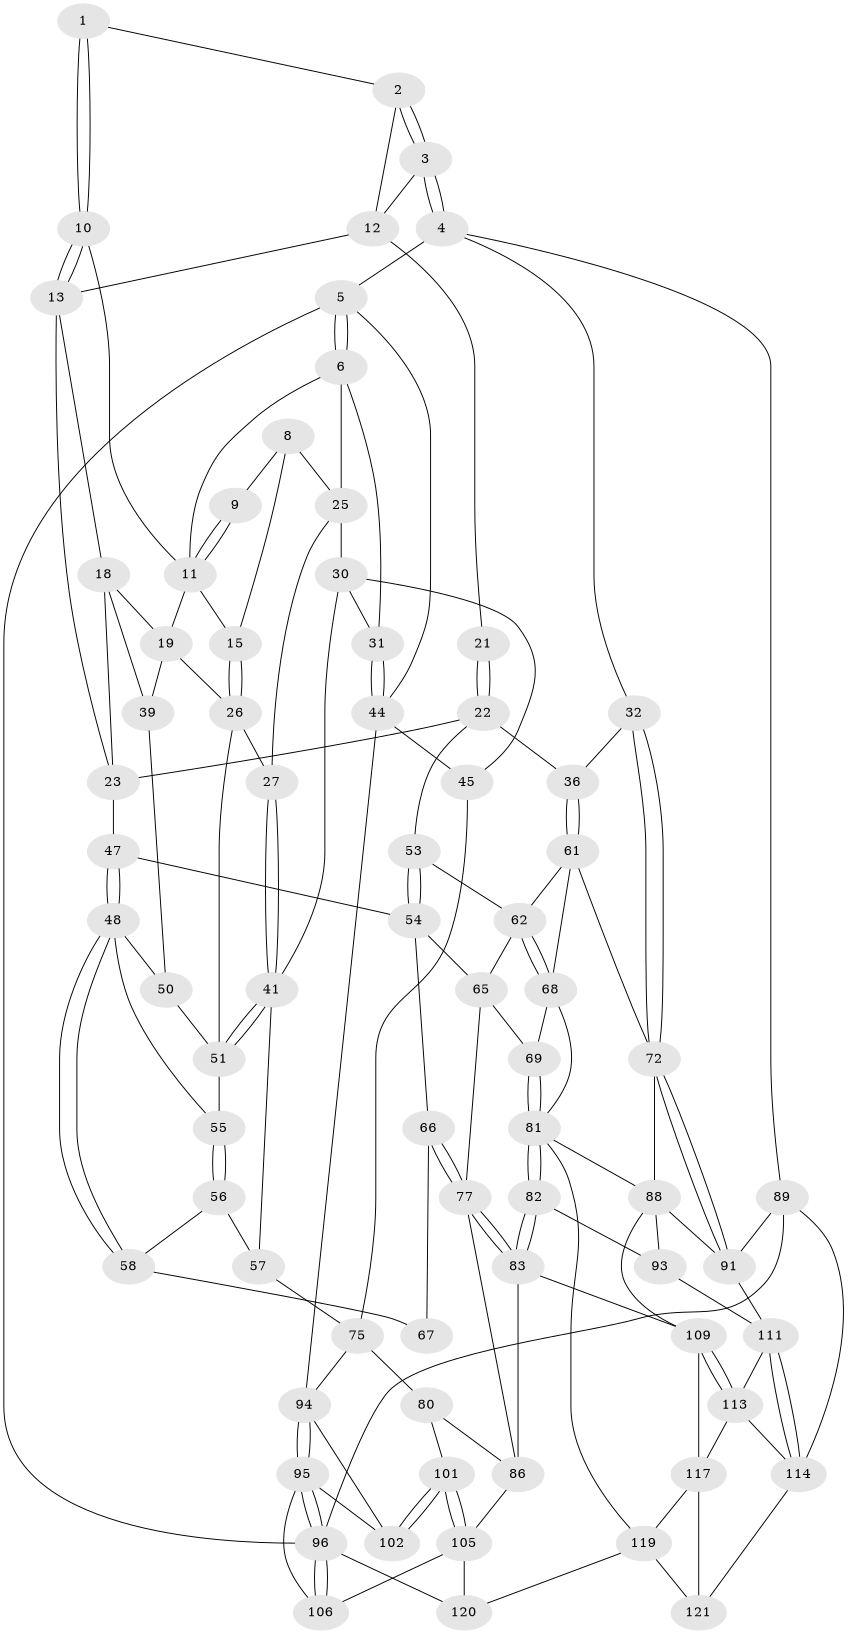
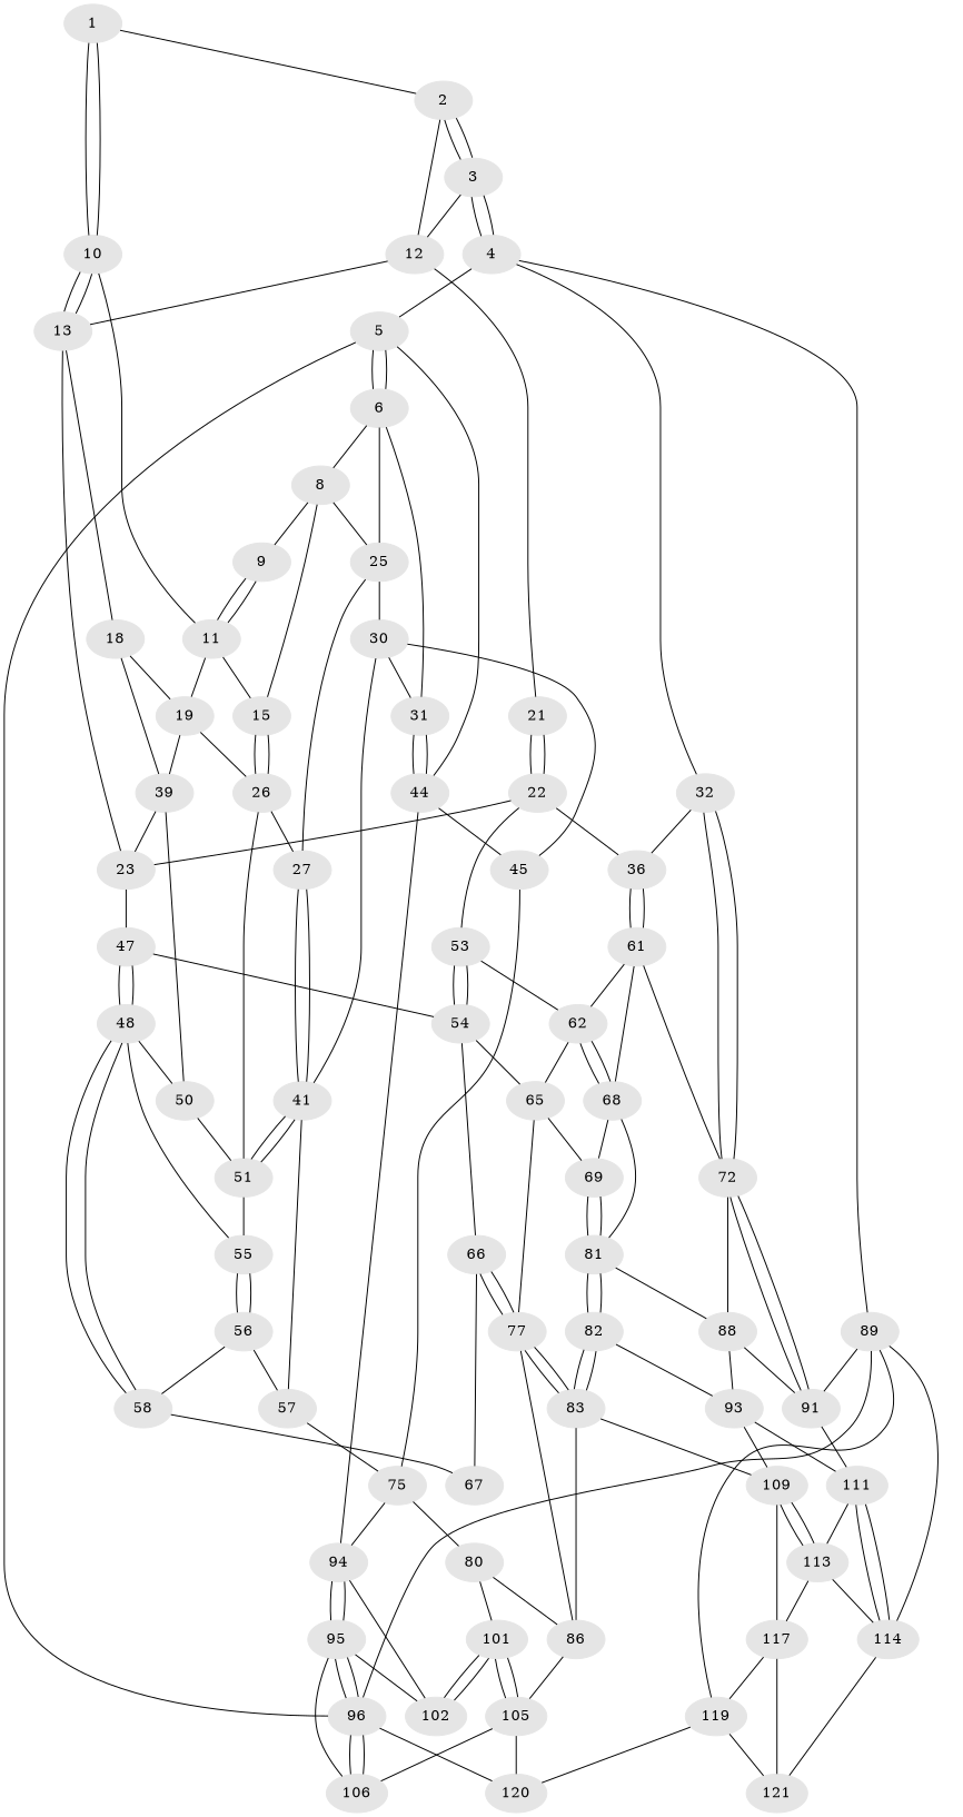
  graph {
    node [color=gray90 style=filled]
    1
    2
    10
    3 [super="+24"]
    12 [super="+20"]
    11 [super="+14"]
    13 [super="+17"]
    4
    21
    5
    32 [super="+33"]
    89 [super="+90"]
    6 [super="+7"]
    44 [super="+46"]
    96 [super="+97"]
    36
    72 [super="+73"]
    91 [super="+99"]
    114 [super="+116"]
    119 [super="+122"]
    8 [super="+16"]
    25 [super="+28"]
    31
    45
    94 [super="+98"]
    106
    120
    9
    15
    27
    30 [super="+43"]
    26 [super="+35"]
    19 [super="+34"]
    18 [super="+38"]
    23 [super="+40"]
    39
    22 [super="+37"]
    47
    51 [super="+52"]
    50
    53
    61 [super="+74"]
    54 [super="+64"]
    62 [super="+63"]
    48 [super="+49"]
    41 [super="+42"]
    55
    57 [super="+71"]
    75 [super="+76"]
    88 [super="+92"]
    68 [super="+78"]
    95 [super="+104"]
    102
    80 [super="+100"]
    58 [super="+59"]
    65 [super="+70"]
    66
    56 [super="+60"]
    67 [super="+87"]
    69
    77
    81 [super="+84"]
    86 [super="+103"]
    83 [super="+85"]
    105 [super="+107"]
    82
    93 [super="+108"]
    111 [super="+112"]
    101
    109 [super="+110"]
    113 [super="+115"]
    117 [super="+118"]
    121
    1 -- 2
    1 -- 10
    1 -- 10
    2 -- 3
    2 -- 3
    2 -- 12
    10 -- 11
    10 -- 13
    10 -- 13
    3 -- 12
    3 -- 4
    3 -- 4
    12 -- 13
    12 -- 21
    11 -- 15
    11 -- 19
    13 -- 18
    13 -- 23
    4 -- 5
    4 -- 32
    4 -- 89
    21 -- 22
    21 -- 22
    5 -- 6
    5 -- 6
    5 -- 44
    5 -- 96
    32 -- 36
    32 -- 72
    32 -- 72
    89 -- 96
    89 -- 91
    89 -- 114
-   81 -- 119
-   6 -- 11
+   89 -- 119
+   6 -- 8
    6 -- 25
    6 -- 31
    44 -- 45
    44 -- 94
    96 -- 106
    96 -- 106
    96 -- 120
    36 -- 61
    36 -- 61
    72 -- 91
    72 -- 91
    72 -- 88
    91 -- 111
    114 -- 121
    119 -- 120
    119 -- 121
    8 -- 25
    8 -- 9
    8 -- 15
    25 -- 27
    25 -- 30
    31 -- 44
    31 -- 44
    45 -- 75
    94 -- 95
    94 -- 95
    94 -- 102
    9 -- 11
    9 -- 11
    15 -- 26
    15 -- 26
    27 -- 41
    27 -- 41
    30 -- 31
    30 -- 45
    30 -- 41
    26 -- 27
    26 -- 51
    19 -- 26
    19 -- 39
    18 -- 19
-   18 -- 23
+   39 -- 23
    18 -- 39
    23 -- 47
    39 -- 50
    22 -- 36
    22 -- 23
    22 -- 53
    47 -- 54
    47 -- 48
    47 -- 48
    51 -- 55
    50 -- 51
    53 -- 54
    53 -- 54
    53 -- 62
    61 -- 72
    61 -- 62
    61 -- 68
    54 -- 65
    54 -- 66
    62 -- 68
    62 -- 68
    62 -- 65
    48 -- 50
    48 -- 55
    48 -- 58
    48 -- 58
    41 -- 51
    41 -- 51
    41 -- 57
    55 -- 56
    55 -- 56
    57 -- 75
    75 -- 94
    75 -- 80
    88 -- 91
    88 -- 93
    68 -- 69
    68 -- 81
    95 -- 96
    95 -- 96
    95 -- 106
    95 -- 102
    80 -- 86
    80 -- 101
    58 -- 67
    65 -- 69
    65 -- 77
    66 -- 67
    66 -- 77
    66 -- 77
    56 -- 57 [weight=2]
    56 -- 58
    69 -- 81
    69 -- 81
    77 -- 86
    77 -- 83
    77 -- 83
    81 -- 88
    81 -- 82
    81 -- 82
    86 -- 105
    83 -- 86
    83 -- 109
    105 -- 106
    105 -- 120
    82 -- 83
    82 -- 83
    82 -- 93
    93 -- 111
-   88 -- 109
+   93 -- 109
    111 -- 114
    111 -- 114
    111 -- 113
    101 -- 102
    101 -- 102
    101 -- 105
    101 -- 105
    109 -- 113
    109 -- 113
    109 -- 117
    113 -- 114
    113 -- 117
    117 -- 119
    117 -- 121
  }
